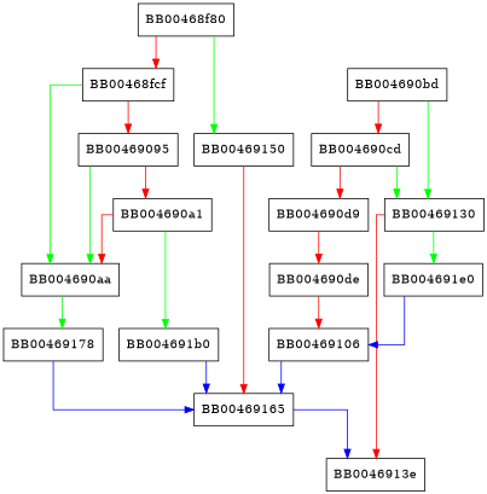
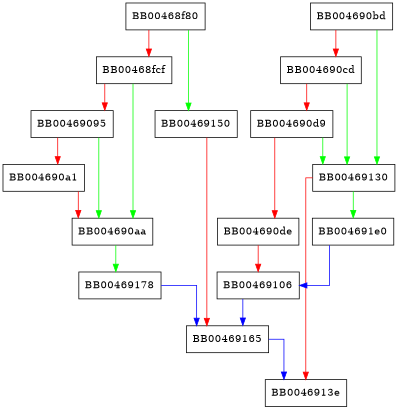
  digraph {
    splines=ortho
    node [shape=box]
    edge [color=red]
    BB00468f80
    BB00469150
    BB00468fcf
    BB00469165
    BB004690aa
    BB00469095
    BB0046913e
    BB00469178
    BB004690a1
    n10 [label=BB00469130]
    BB004690bd
    BB004690cd
-   BB004691b0
    BB004691e0
    BB004690d9
    BB00469106
    BB004690de
    BB00468f80 -> BB00469150 [color=green]
    BB00468f80 -> BB00468fcf
    BB00469150 -> BB00469165
    BB00468fcf -> BB004690aa [color=green]
    BB00468fcf -> BB00469095
    BB00469165 -> BB0046913e [color=blue]
    BB004690aa -> BB00469178 [color=green]
    BB00469095 -> BB004690aa [color=green]
    BB00469095 -> BB004690a1
    BB00469178 -> BB00469165 [color=blue]
    BB004690a1 -> BB004690aa
-   BB004690a1 -> BB004691b0 [color=green]
    n10 -> BB0046913e
    n10 -> BB004691e0 [color=green]
    BB004690bd -> n10 [color=green]
    BB004690bd -> BB004690cd
    BB004690cd -> n10 [color=green]
    BB004690cd -> BB004690d9
-   BB004691b0 -> BB00469165 [color=blue]
    BB004691e0 -> BB00469106 [color=blue]
+   BB004690d9 -> n10 [color=green]
    BB004690d9 -> BB004690de
    BB00469106 -> BB00469165 [color=blue]
    BB004690de -> BB00469106
  }
